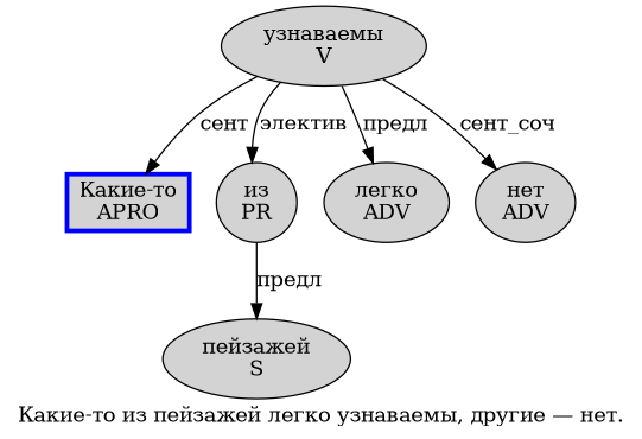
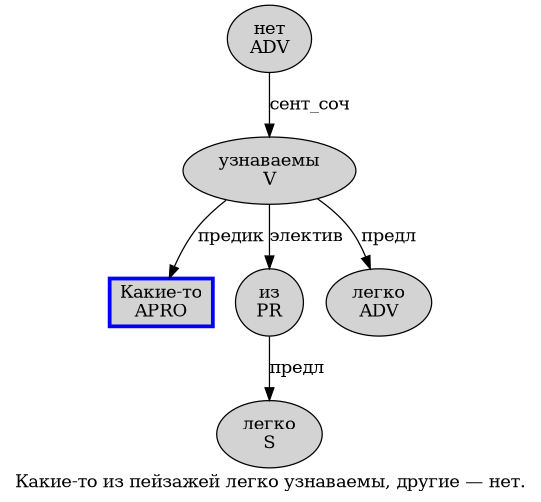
  digraph {
    fontname="DejaVu Serif"
    label="Какие-то из пейзажей легко узнаваемы, другие — нет."
    node [fillcolor=lightgray fontname="DejaVu Serif" penwidth=1 shape=ellipse style=filled]
    edge [fontname="DejaVu Serif"]
    n1 [color=blue label="Какие-то\nAPRO" penwidth=3 shape=box]
    n2 [label="из\nPR"]
-   n3 [label="пейзажей\nS"]
+   n3 [label="легко\nS"]
    n4 [label="легко\nADV"]
    n5 [label="узнаваемы\nV"]
    n6 [label="нет\nADV"]
    n2 -> n3 [label="предл"]
-   n5 -> n1 [label="сент"]
+   n5 -> n1 [label="предик"]
    n5 -> n2 [label="электив"]
    n5 -> n4 [label="предл"]
-   n5 -> n6 [label="сент_соч"]
+   n6 -> n5 [label="сент_соч"]
  }
